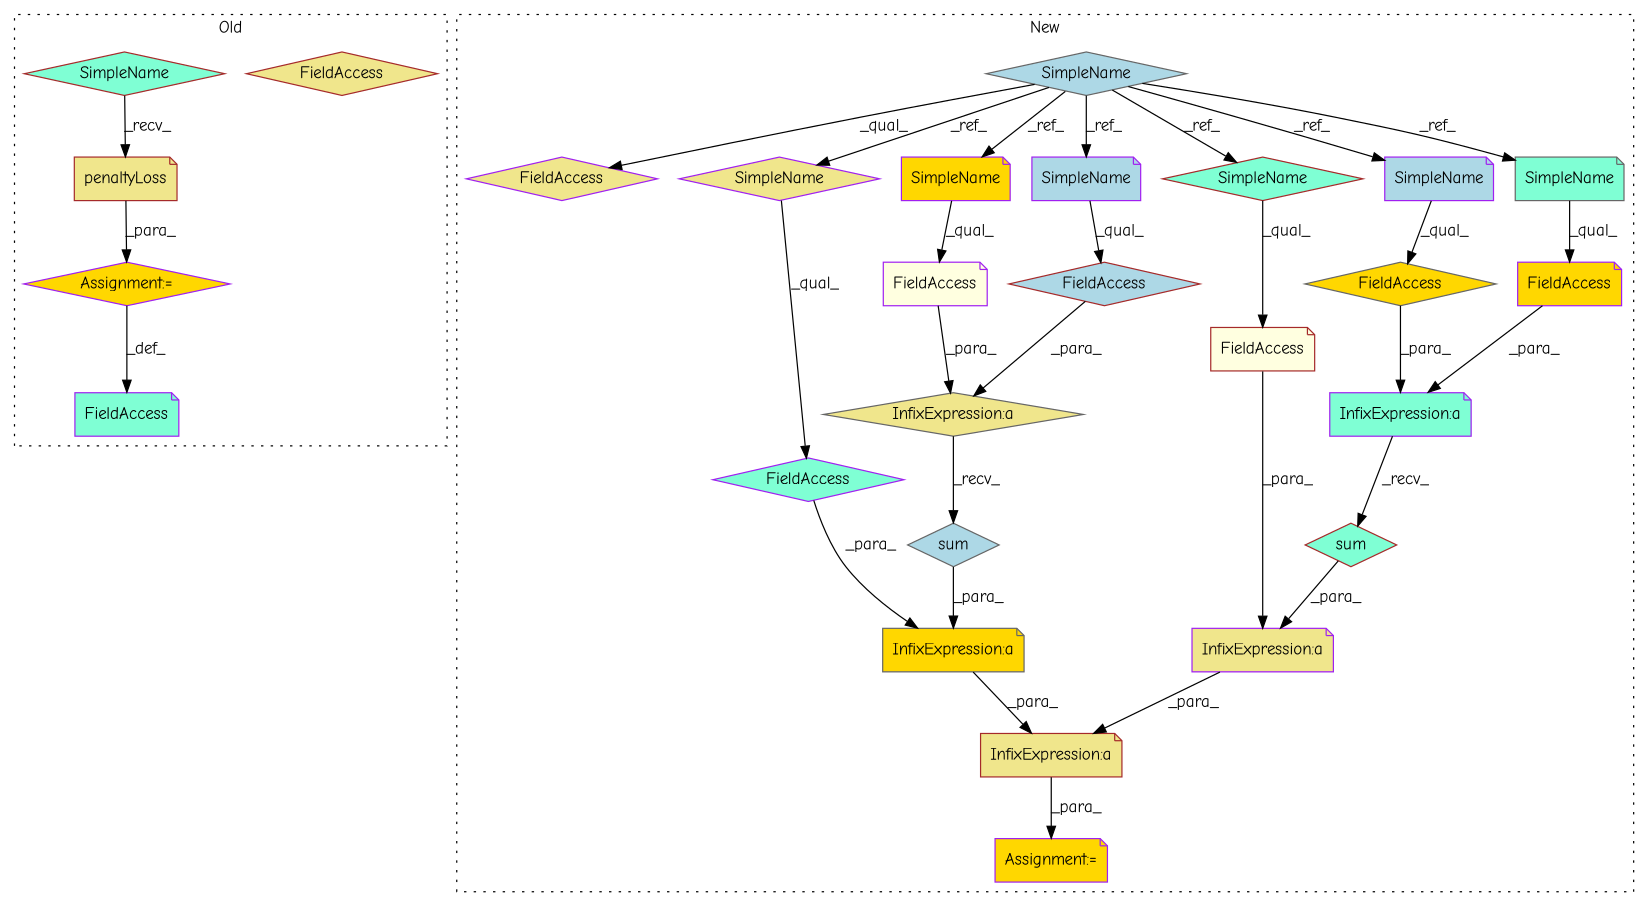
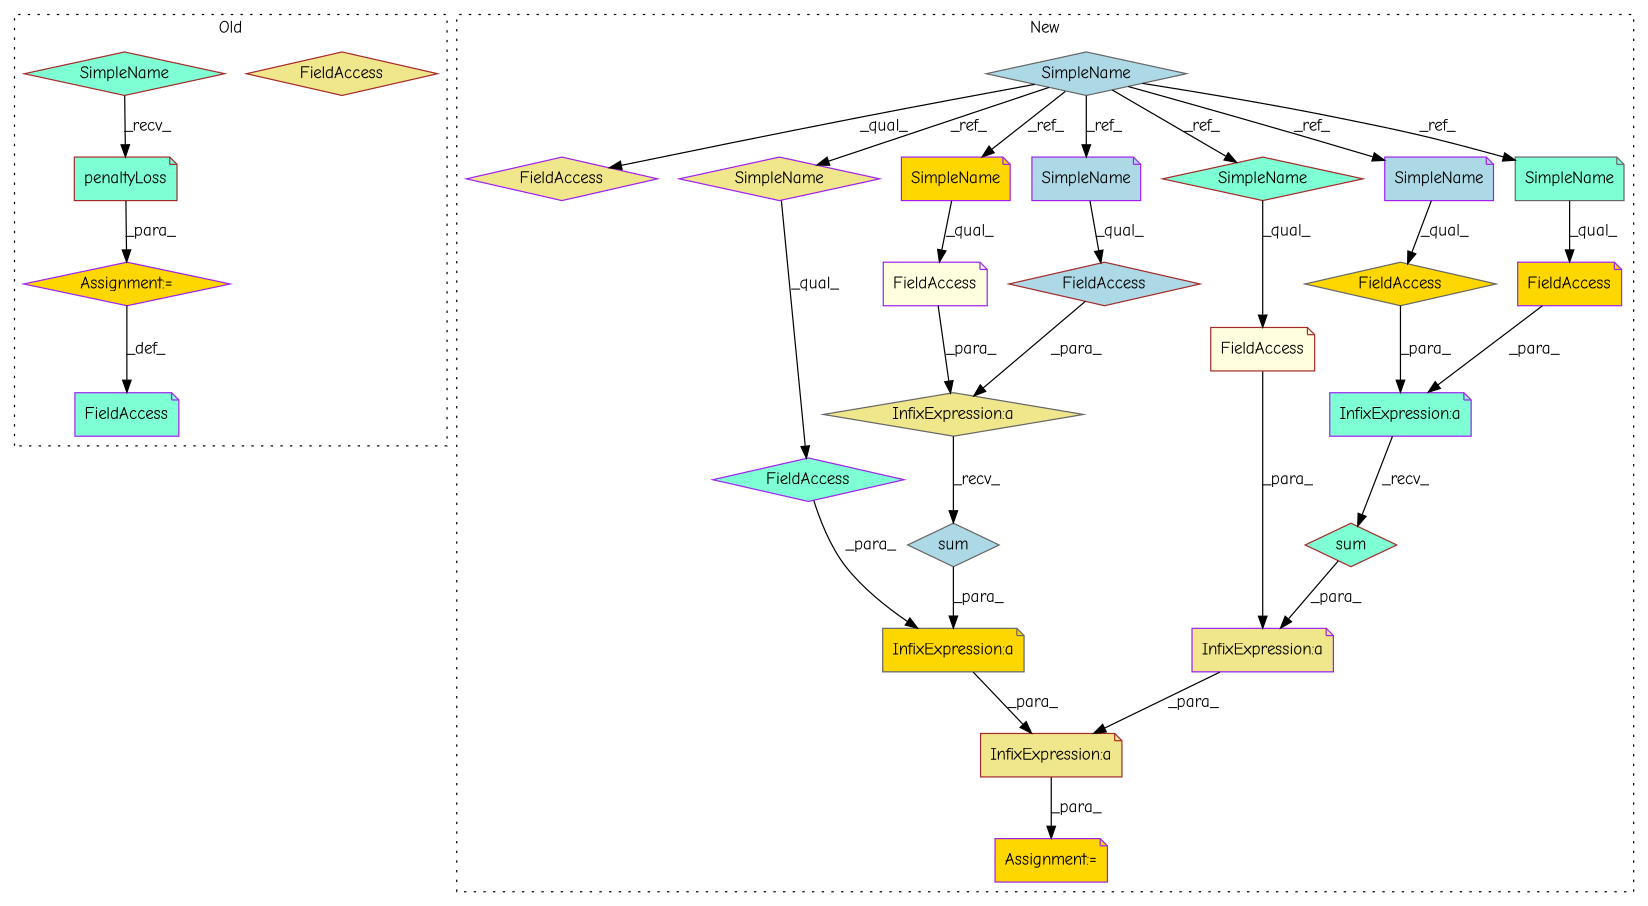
  digraph {
    fontname="Comic Neue"
    node [a=22 l=4 s=1329 shape=note style=filled fillcolor=aquamarine color=purple fontname="Comic Neue"]
    edge [fontname="Comic Neue"]
-   n1 [a=32 l=13 label=penaltyLoss s=1774 fillcolor=khaki color=brown]
+   n1 [a=32 l=13 label=penaltyLoss s=1774 color=brown]
    n2 [l=9 label=FieldAccess shape=diamond fillcolor=khaki color=brown]
    n3 [l=9 label=FieldAccess s=1758]
    n4 [a=7 l=2 label="Assignment:=" s=1767 shape=diamond fillcolor=gold]
    n5 [a=42 label=SimpleName s=1769 shape=diamond color=brown]
    n6 [a=32 l=5 label=sum s=1803 shape=diamond fillcolor=lightblue color=gray40]
    n7 [a=27 l=3 label="InfixExpression:a" s=1809 fillcolor=khaki color=brown]
    n8 [a=27 l=3 label="InfixExpression:a" s=1791 shape=diamond fillcolor=khaki color=gray40]
    n9 [a=27 l=3 label="InfixExpression:a" s=1822 fillcolor=khaki]
    n10 [a=27 l=3 label="InfixExpression:a" s=1780 fillcolor=gold color=gray40]
    n11 [a=27 l=3 label="InfixExpression:a" s=1833]
    n12 [l=7 label=FieldAccess s=1784 fillcolor=lightyellow]
    n13 [a=42 label=SimpleName s=803 shape=diamond fillcolor=lightblue color=gray40]
    n14 [l=7 label=FieldAccess s=1794 shape=diamond fillcolor=lightblue color=brown]
    n15 [l=9 label=FieldAccess s=1813 fillcolor=lightyellow color=brown]
    n16 [l=9 label=FieldAccess s=1771 shape=diamond]
    n17 [l=7 label=FieldAccess s=1826 shape=diamond fillcolor=gold color=gray40]
    n18 [l=9 label=FieldAccess shape=diamond fillcolor=khaki]
    n19 [l=7 label=FieldAccess s=1836 fillcolor=gold]
    n20 [a=32 l=5 label=sum s=1845 shape=diamond color=brown]
    n21 [a=7 l=2 label="Assignment:=" s=1767 fillcolor=gold]
    n22 [a=42 label=SimpleName s=1771 shape=diamond fillcolor=khaki]
    n23 [a=42 label=SimpleName s=1826 fillcolor=lightblue]
    n24 [a=42 label=SimpleName s=1813 shape=diamond color=brown]
    n25 [a=42 label=SimpleName s=1784 fillcolor=gold]
    n26 [a=42 label=SimpleName s=1794 fillcolor=lightblue]
    n27 [a=42 label=SimpleName s=1836 color=gray40]
    subgraph cluster_1 {
      label=Old
      style=dotted
      n1
      n2
      n3
      n4
      n5
    }
    subgraph cluster_2 {
      label=New
      style=dotted
      n6
      n7
      n8
      n9
      n10
      n11
      n12
      n13
      n14
      n15
      n16
      n17
      n18
      n19
      n20
      n21
      n22
      n23
      n24
      n25
      n26
      n27
    }
    n1 -> n4 [label=_para_]
    n4 -> n3 [label=_def_]
    n5 -> n1 [label=_recv_]
    n6 -> n10 [label=_para_]
    n7 -> n21 [label=_para_]
    n8 -> n6 [label=_recv_]
    n9 -> n7 [label=_para_]
    n10 -> n7 [label=_para_]
    n11 -> n20 [label=_recv_]
    n12 -> n8 [label=_para_]
    n13 -> n18 [label=_qual_]
    n13 -> n22 [label=_ref_]
    n13 -> n23 [label=_ref_]
    n13 -> n24 [label=_ref_]
    n13 -> n25 [label=_ref_]
    n13 -> n26 [label=_ref_]
    n13 -> n27 [label=_ref_]
    n14 -> n8 [label=_para_]
    n15 -> n9 [label=_para_]
    n16 -> n10 [label=_para_]
    n17 -> n11 [label=_para_]
    n19 -> n11 [label=_para_]
    n20 -> n9 [label=_para_]
    n22 -> n16 [label=_qual_]
    n23 -> n17 [label=_qual_]
    n24 -> n15 [label=_qual_]
    n25 -> n12 [label=_qual_]
    n26 -> n14 [label=_qual_]
    n27 -> n19 [label=_qual_]
  }
